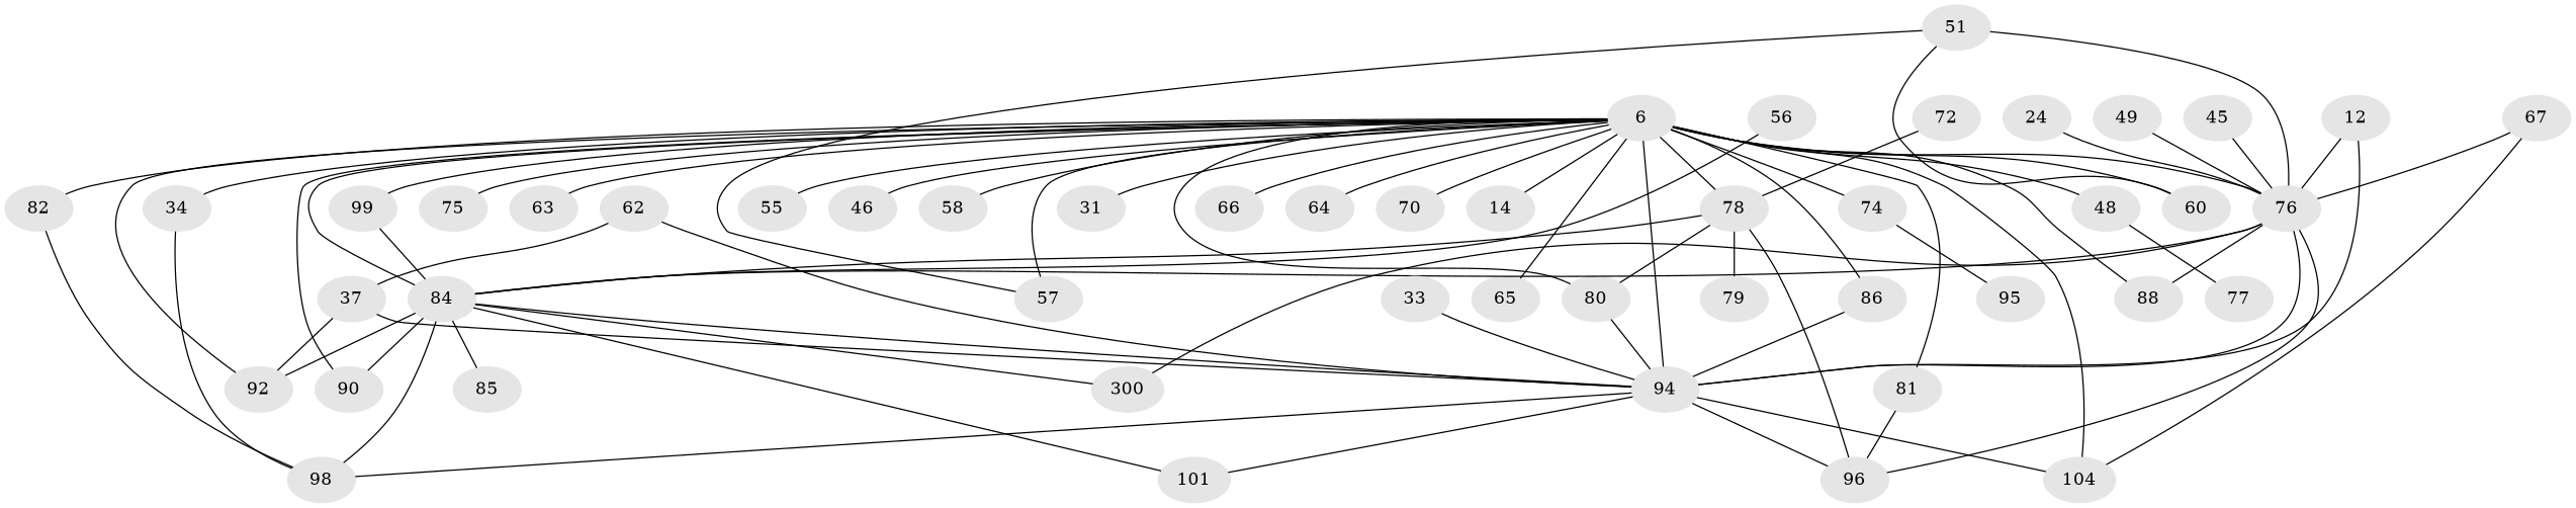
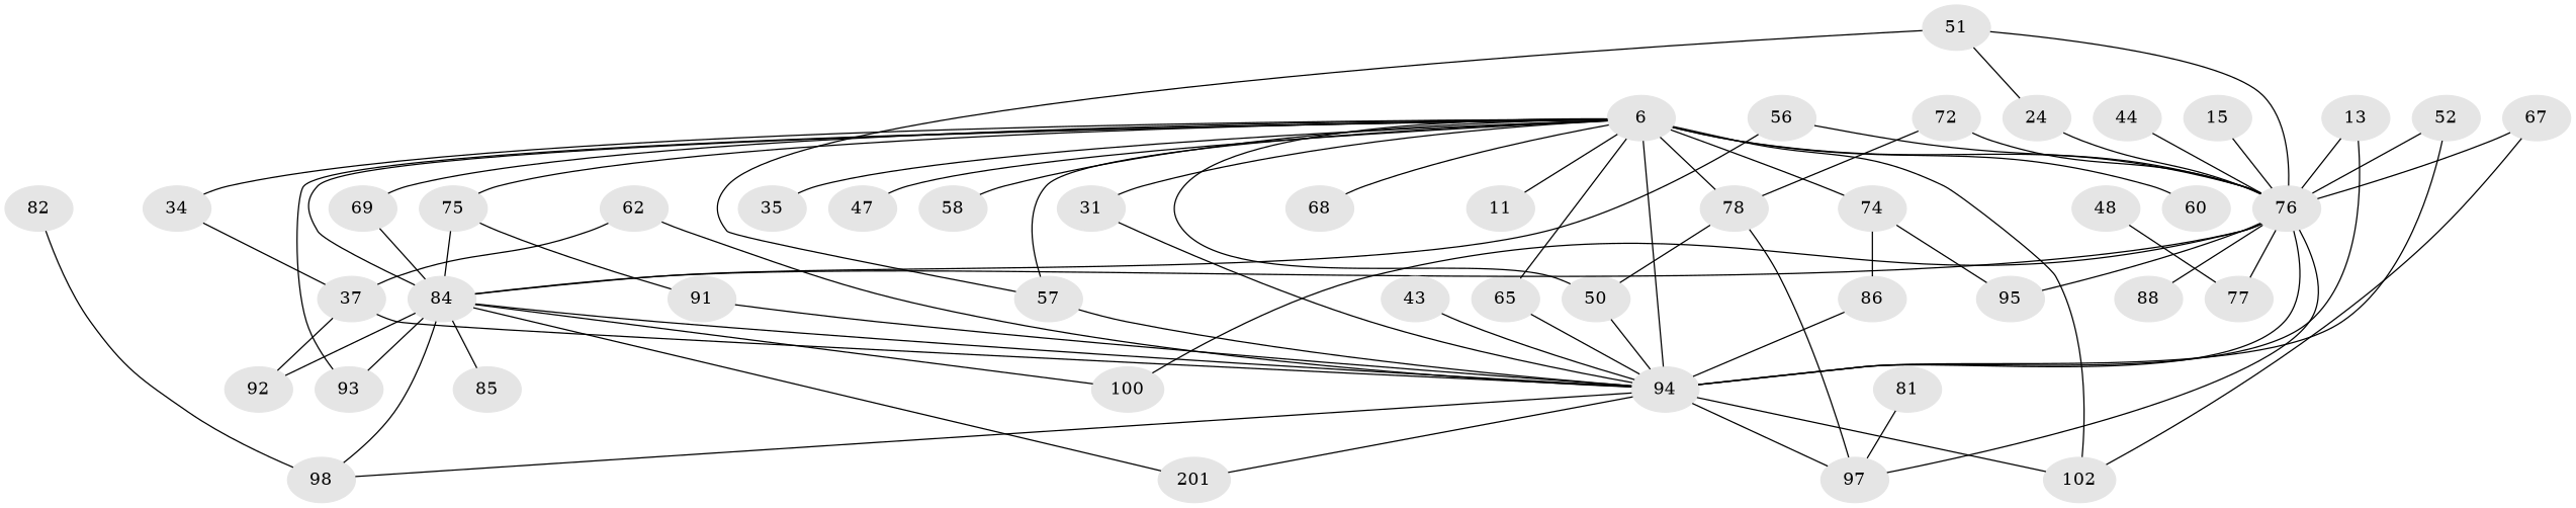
  graph {
    node [color=gray90 style=filled]
    6 [super="+1+5"]
-   11 [label=14]
+   11
    31 [super="+29"]
    34
-   35 [super="+28" label=55]
-   47 [label=46]
+   35 [super="+28"]
+   47
    48
    57 [super="+43"]
    58
    60 [super="+53"]
-   63
    65 [super="+55"]
-   66
-   68 [label=64]
-   69 [super="+15" label=99]
-   70
+   68
+   69 [super="+15"]
    74
    75 [super="+19+21"]
    76 [super="+71"]
    78 [super="+16+25"]
-   80 [super="+17+22"]
+   80 [super="+17+22" label=50]
    81
    82
    84 [super="+10+27+83"]
    86 [super="+36"]
    88
    92 [super="+87"]
-   93 [label=90]
+   93
    94 [super="+4+64+90"]
-   102 [super="+46+99" label=104]
+   102 [super="+46+99"]
    98 [super="+97"]
    77
    95
-   96 [super="+73+89"]
-   100 [label=300]
-   79
+   91
+   96 [super="+73+89" label=97]
+   100
    85
-   101
-   12
+   101 [label=201]
+   12 [label=13]
    24
-   33
+   33 [label=43]
    37
-   44 [label=49]
-   45
+   44
+   45 [label=15]
    51
+   52
    56
    62
    67
    72
    6 -- 11
    6 -- 31 [weight=2]
    6 -- 34 [weight=2]
    6 -- 35 [weight=2]
    6 -- 47 [weight=2]
-   6 -- 48 [weight=2]
    6 -- 57
    6 -- 58 [weight=2]
    6 -- 60 [weight=2]
-   6 -- 63 [weight=2]
    6 -- 65
-   6 -- 66 [weight=2]
    6 -- 68 [weight=2]
    6 -- 69 [weight=2]
-   6 -- 70
    6 -- 74 [weight=2]
    6 -- 75 [weight=4]
    6 -- 76 [weight=14]
    6 -- 78 [weight=4]
    6 -- 80
-   6 -- 81
-   6 -- 82 [weight=2]
    6 -- 84 [weight=14]
-   6 -- 86 [weight=2]
-   6 -- 88
-   6 -- 92
+   74 -- 86 [weight=2]
    6 -- 93
    6 -- 94 [weight=13]
    6 -- 102 [weight=4]
-   34 -- 98
+   31 -- 94
+   34 -- 37
    48 -- 77
+   57 -- 94 [weight=2]
+   65 -- 94 [weight=2]
    69 -- 84
    74 -- 95
+   75 -- 91
    76 -- 84 [weight=5]
    76 -- 88
    76 -- 94 [weight=5]
+   76 -- 77
+   76 -- 95
    76 -- 96 [weight=2]
    76 -- 100
    78 -- 80
-   78 -- 84
+   75 -- 84
    78 -- 96 [weight=2]
-   78 -- 79
    80 -- 94 [weight=2]
    81 -- 96
    82 -- 98
    84 -- 92
    84 -- 93
    84 -- 94 [weight=6]
    84 -- 98
    84 -- 100
    84 -- 85
    84 -- 101
    86 -- 94 [weight=2]
    94 -- 102
    94 -- 98
    94 -- 96
    94 -- 101
+   91 -- 94
    12 -- 76
    12 -- 94
    24 -- 76 [weight=2]
    33 -- 94 [weight=2]
    37 -- 92
    37 -- 94 [weight=2]
    44 -- 76 [weight=2]
    45 -- 76 [weight=2]
    51 -- 57
-   51 -- 60
+   51 -- 24
    51 -- 76
+   52 -- 76
+   52 -- 94
+   56 -- 76
    56 -- 84
    62 -- 94
    62 -- 37
    67 -- 76
    67 -- 102
+   72 -- 76
    72 -- 78
  }
